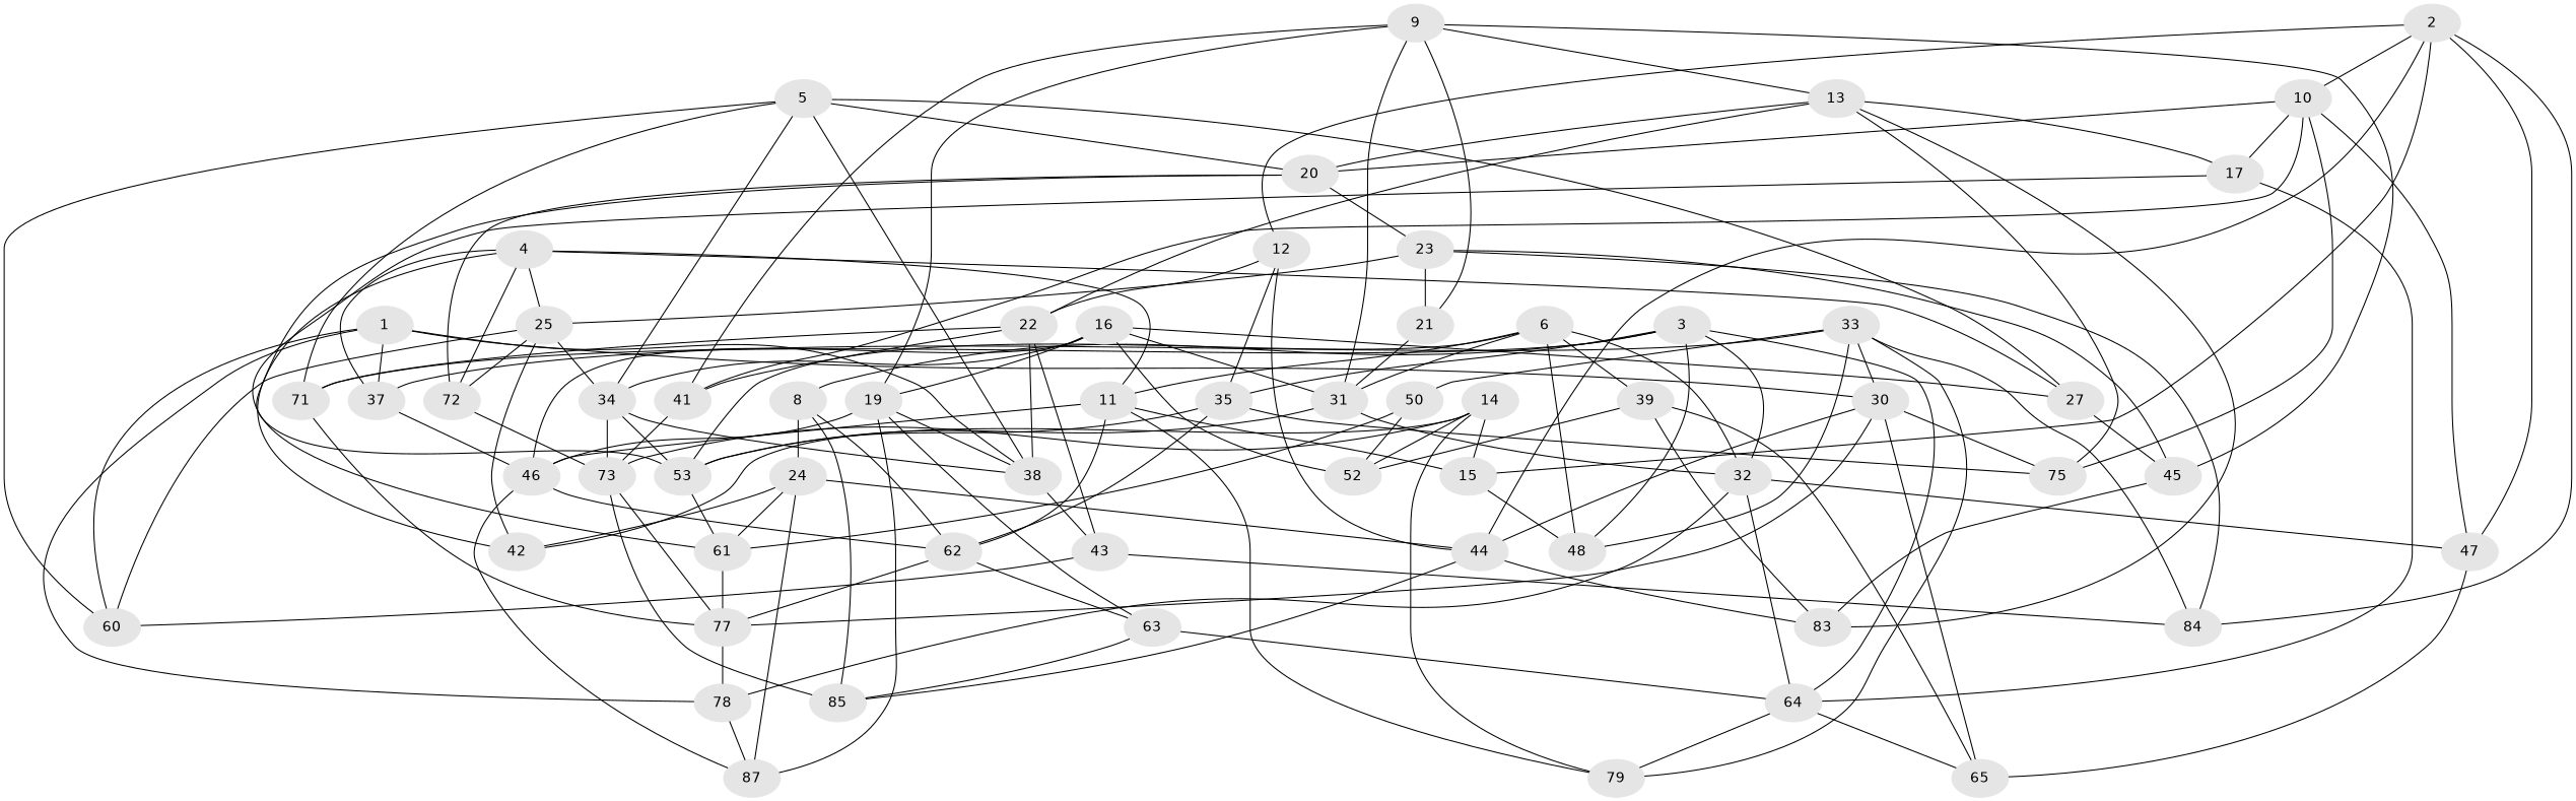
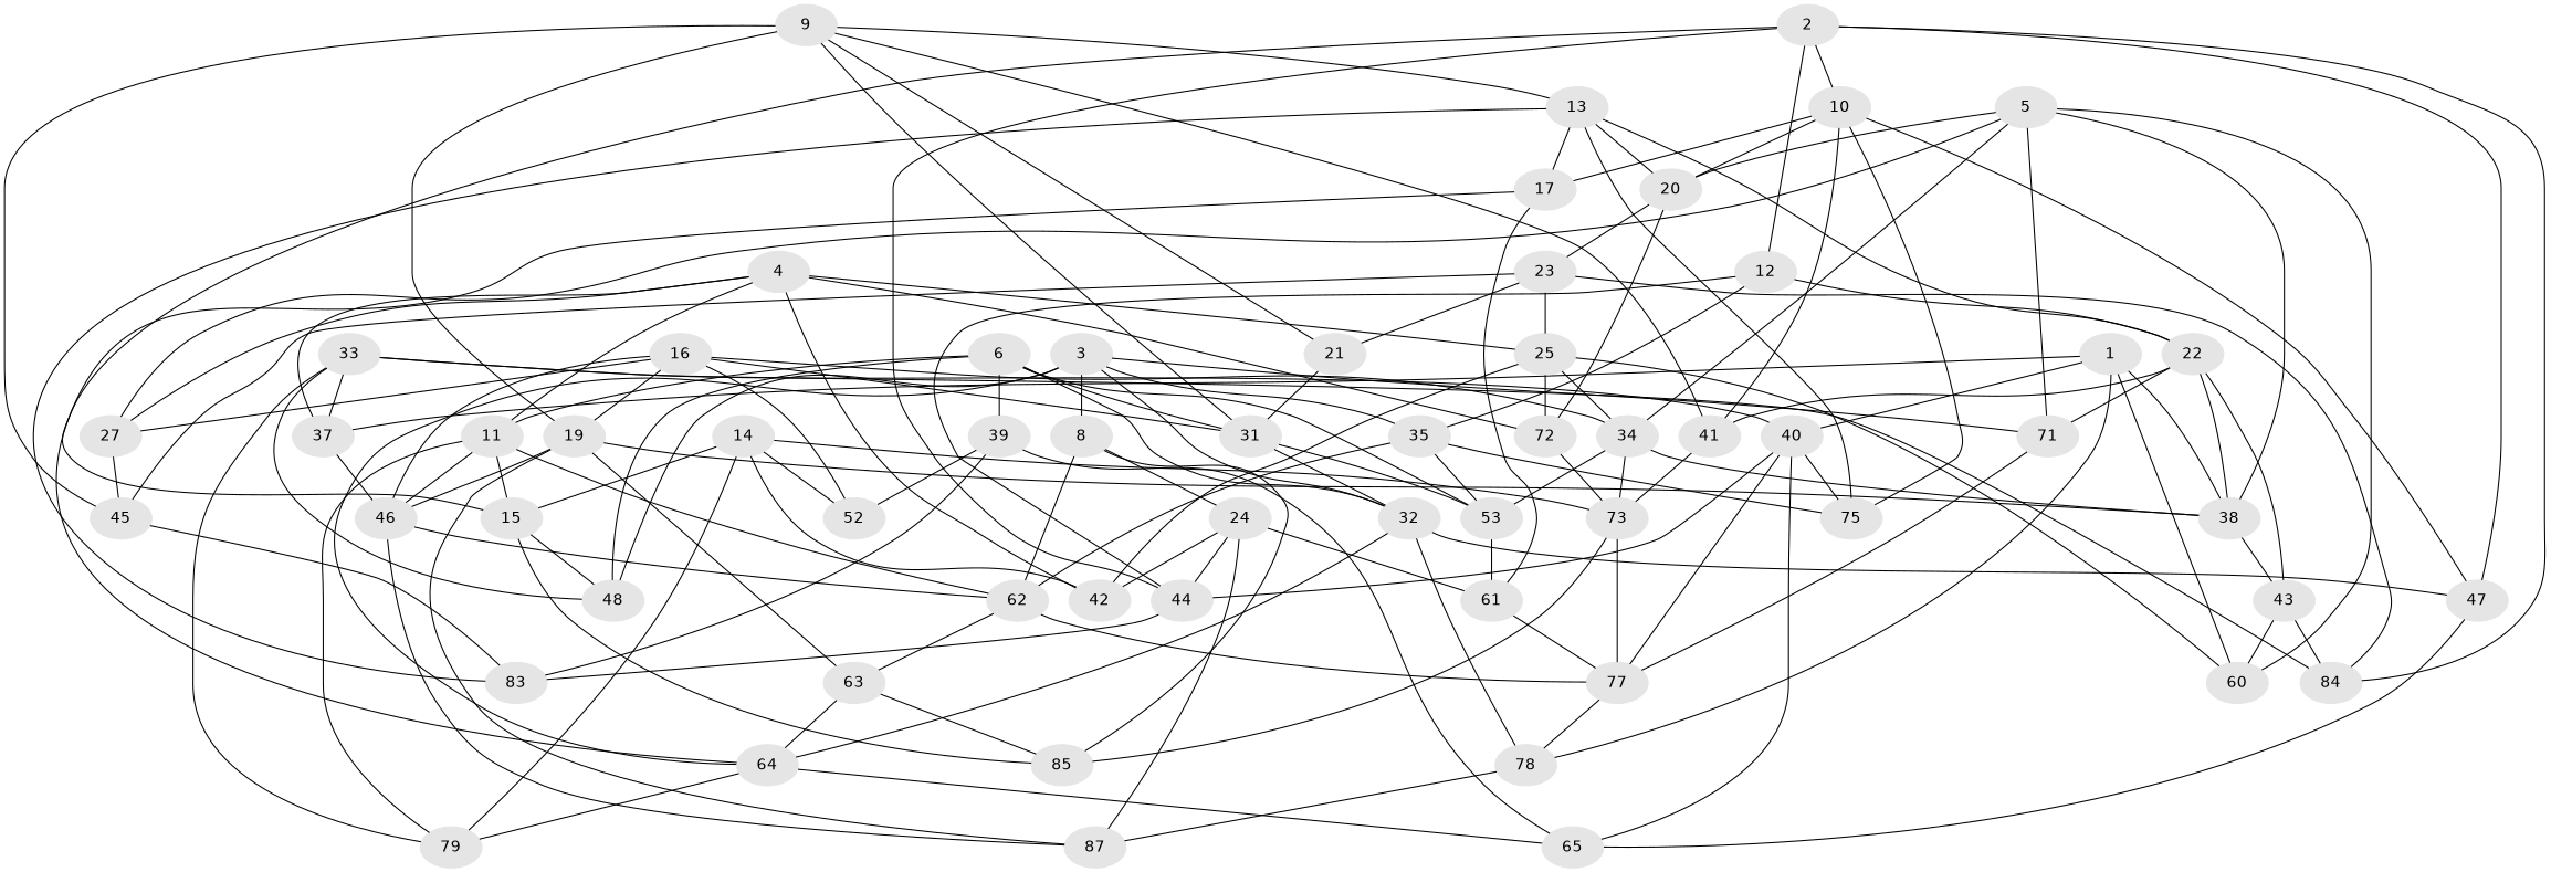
  graph {
    fontname="DejaVu Sans"
    node [color=gray90 fontname="DejaVu Sans" style=filled]
    edge [fontname="DejaVu Sans"]
    1 [super="+70"]
    37 [super="+58"]
    38 [super="+91"]
-   40 [super="+88" label=30]
+   40 [super="+88"]
    60
    78
    46 [super="+80"]
    43
    44 [super="+90"]
    75
    65
    77 [super="+93"]
    87
    2 [super="+95"]
    10 [super="+94"]
    12
    15
    47
    84
    20 [super="+82"]
    41
    17
    35 [super="+36"]
    22 [super="+56"]
    48
    85
    83
    3 [super="+54"]
    8
    32 [super="+57"]
    64 [super="+69"]
    71
    24 [super="+30"]
    62 [super="+66"]
    n35 [label=53 super="+89"]
    n36 [label=79]
    4 [super="+7"]
    11 [super="+21"]
    25 [super="+29"]
    27
    42
    72
    34 [super="+59"]
    45
    73 [super="+81"]
    5 [super="+26"]
    23 [super="+53"]
    6 [super="+51"]
    31 [super="+49"]
    39
    52
    61 [super="+76"]
    63
    9 [super="+79"]
    13 [super="+18"]
    19 [super="+68"]
    n57 [label=21]
    14 [super="+92"]
-   50
    16 [super="+67"]
    33 [super="+86"]
    1 -- 37 [weight=2]
    1 -- 38
    1 -- 40
    1 -- 60
    1 -- 78
    37 -- 46
    38 -- 43
    40 -- 44
    40 -- 75
    40 -- 65
    40 -- 77
    78 -- 87
    46 -- 87
    46 -- 62
    43 -- 60
    43 -- 84
-   44 -- 85
+   15 -- 85
    44 -- 83
    77 -- 78
    2 -- 44
    2 -- 10
    2 -- 12
    2 -- 15
    2 -- 47
    2 -- 84
    10 -- 75
    10 -- 47
    10 -- 20
    10 -- 41
    10 -- 17
    12 -- 44
    12 -- 35
    12 -- 22
    15 -- 48
    47 -- 65
-   20 -- n35
    20 -- 72
    20 -- 23
    41 -- 73
    17 -- 64
    17 -- 61
    35 -- 75
    35 -- 62
    35 -- n35
    22 -- 38
    22 -- 43
    22 -- 41
    22 -- 71
    3 -- 35
    3 -- 48
    3 -- 8
    3 -- 32
    3 -- 64
    3 -- 71
    8 -- 85
    8 -- 24
    8 -- 62
    32 -- 78
    32 -- 47
    32 -- 64
    64 -- 65
    64 -- n36
    71 -- 77
    24 -- 44
    24 -- 87
    24 -- 42
    24 -- 61 [weight=2]
    62 -- 77
    62 -- 63
    n35 -- 61
    4 -- 37
    4 -- 11
    4 -- 25
    4 -- 27
    4 -- 42
    4 -- 72
    11 -- 46
    11 -- 15
    11 -- 62
    11 -- n36
    25 -- 60
    25 -- 42
    25 -- 72
    25 -- 34
    27 -- 45
    72 -- 73
    34 -- 38
    34 -- n35
    34 -- 73
    45 -- 83
    73 -- 77
    73 -- 85
    5 -- 38
    5 -- 60
    5 -- 20
    5 -- 71
    5 -- 27
    5 -- 34
    23 -- 84
    23 -- 25
    23 -- 45
    23 -- n57 [weight=2]
    6 -- 48
    6 -- 32
    6 -- n35
    6 -- 11
    6 -- 31
    6 -- 39
    31 -- 32
    31 -- n35
    39 -- 65
    39 -- 83
    39 -- 52
    61 -- 77
    63 -- 85
    63 -- 64
    9 -- 41
    9 -- 45
    9 -- 31
    9 -- 13
    9 -- 19
    9 -- n57
    13 -- 75
    13 -- 20
    13 -- 17
    13 -- 22
    13 -- 83
    19 -- 38
    19 -- 46
    19 -- 87
    19 -- 63
    n57 -- 31
    14 -- 15
    14 -- n36
    14 -- 42
    14 -- 73
    14 -- 52
-   50 -- 52
-   50 -- 61
    16 -- 46
    16 -- 27
    16 -- 34
    16 -- 31
    16 -- 52
    16 -- 19
    33 -- 37
    33 -- 40
    33 -- 84
    33 -- 48
    33 -- n36
-   33 -- 50
  }
